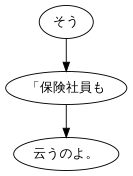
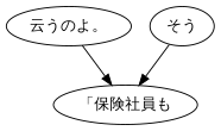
  digraph {
    n1 [label="「保険社員も"]
    n2 [label="云うのよ。"]
    n3 [label="そう"]
-   n1 -> n2
+   n2 -> n1
    n3 -> n1
  }
